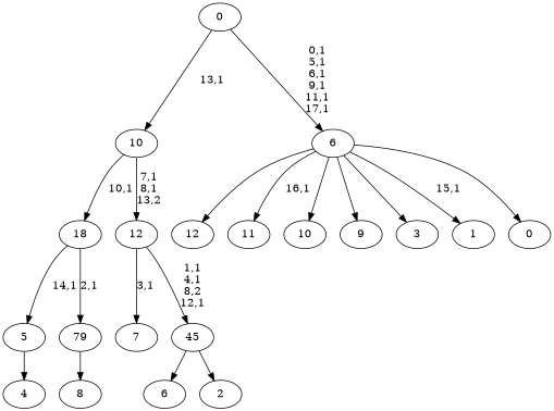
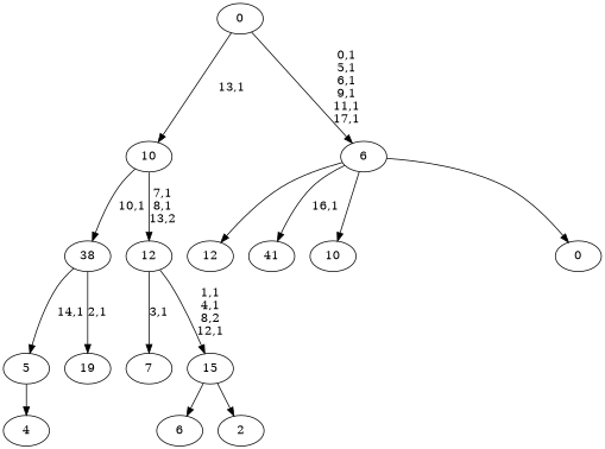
  digraph {
    n1 [label=12]
-   n2 [label=11]
+   n2 [label=41]
    n3 [label=10]
-   n4 [label=9]
-   n5 [label=8]
    n6 [label=7]
    n7 [label=6]
    n8 [label=5]
    n9 [label=4]
-   19 [label=79]
-   18
-   n12 [label=3]
+   19
+   18 [label=38]
    n13 [label=2]
-   15 [label=45]
+   15
    12
    10
-   n17 [label=1]
    n18 [label=0]
    6
    0
    n8 -> n9
-   19 -> n5
    18 -> n8 [label="14,1"]
    18 -> 19 [label="2,1"]
    15 -> n7
    15 -> n13
    12 -> n6 [label="3,1"]
    12 -> 15 [label="1,1\n4,1\n8,2\n12,1"]
    10 -> 18 [label="10,1"]
    10 -> 12 [label="7,1\n8,1\n13,2"]
    6 -> n1
    6 -> n2 [label="16,1"]
    6 -> n3
-   6 -> n4
-   6 -> n12
-   6 -> n17 [label="15,1"]
    6 -> n18
    0 -> 10 [label="13,1"]
    0 -> 6 [label="0,1\n5,1\n6,1\n9,1\n11,1\n17,1"]
  }
